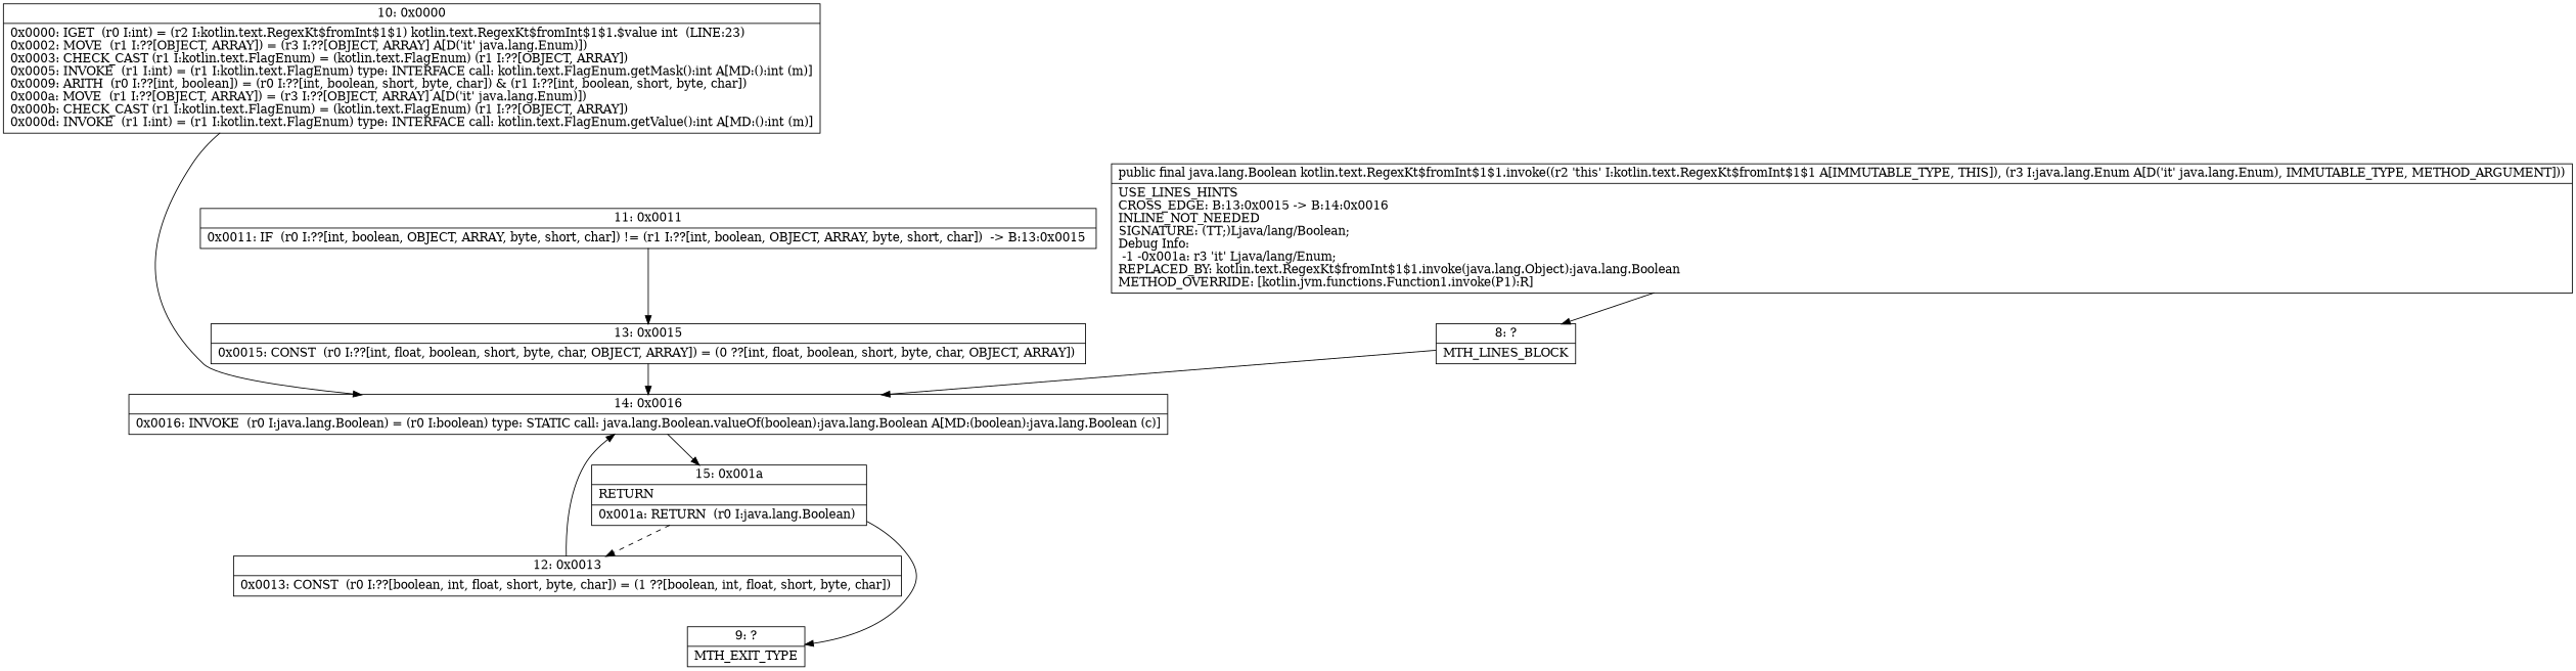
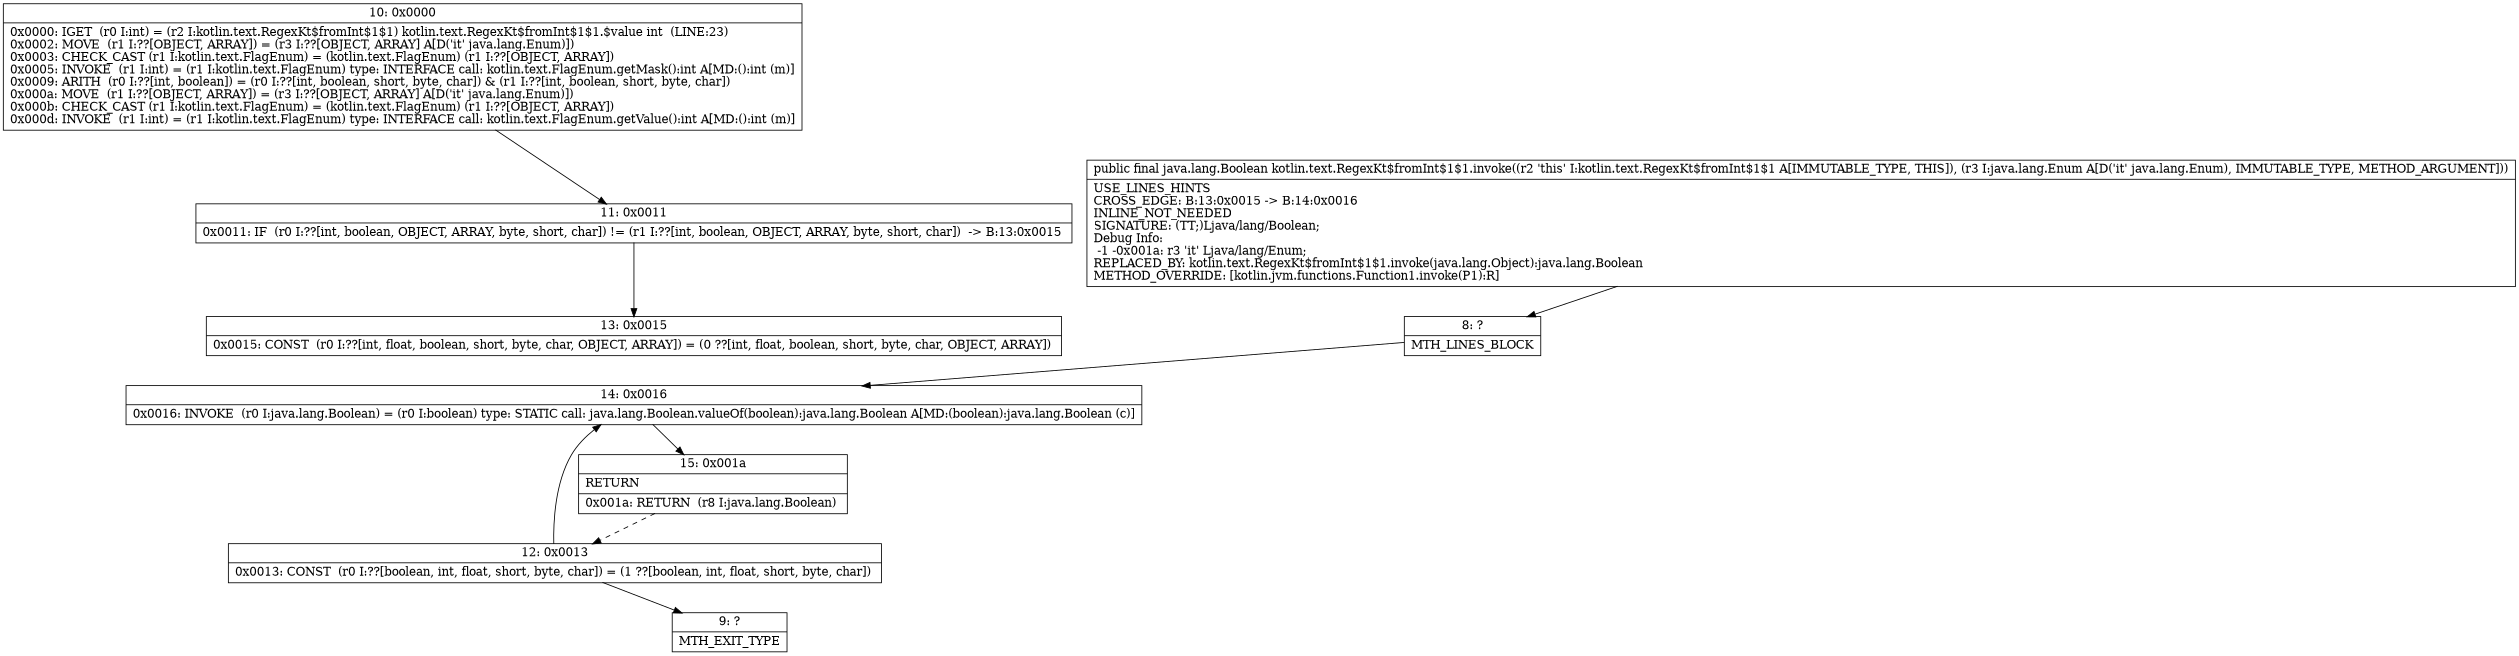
  digraph {
    node [shape=record]
    n1 [label="{8\:\ ?|MTH_LINES_BLOCK\l}"]
    n2 [label="{14\:\ 0x0016|0x0016: INVOKE  (r0 I:java.lang.Boolean) = (r0 I:boolean) type: STATIC call: java.lang.Boolean.valueOf(boolean):java.lang.Boolean A[MD:(boolean):java.lang.Boolean (c)]\l}"]
    n3 [label="{10\:\ 0x0000|0x0000: IGET  (r0 I:int) = (r2 I:kotlin.text.RegexKt$fromInt$1$1) kotlin.text.RegexKt$fromInt$1$1.$value int  (LINE:23)\l0x0002: MOVE  (r1 I:??[OBJECT, ARRAY]) = (r3 I:??[OBJECT, ARRAY] A[D('it' java.lang.Enum)]) \l0x0003: CHECK_CAST (r1 I:kotlin.text.FlagEnum) = (kotlin.text.FlagEnum) (r1 I:??[OBJECT, ARRAY]) \l0x0005: INVOKE  (r1 I:int) = (r1 I:kotlin.text.FlagEnum) type: INTERFACE call: kotlin.text.FlagEnum.getMask():int A[MD:():int (m)]\l0x0009: ARITH  (r0 I:??[int, boolean]) = (r0 I:??[int, boolean, short, byte, char]) & (r1 I:??[int, boolean, short, byte, char]) \l0x000a: MOVE  (r1 I:??[OBJECT, ARRAY]) = (r3 I:??[OBJECT, ARRAY] A[D('it' java.lang.Enum)]) \l0x000b: CHECK_CAST (r1 I:kotlin.text.FlagEnum) = (kotlin.text.FlagEnum) (r1 I:??[OBJECT, ARRAY]) \l0x000d: INVOKE  (r1 I:int) = (r1 I:kotlin.text.FlagEnum) type: INTERFACE call: kotlin.text.FlagEnum.getValue():int A[MD:():int (m)]\l}"]
    n4 [label="{11\:\ 0x0011|0x0011: IF  (r0 I:??[int, boolean, OBJECT, ARRAY, byte, short, char]) != (r1 I:??[int, boolean, OBJECT, ARRAY, byte, short, char])  \-\> B:13:0x0015 \l}"]
    n5 [label="{13\:\ 0x0015|0x0015: CONST  (r0 I:??[int, float, boolean, short, byte, char, OBJECT, ARRAY]) = (0 ??[int, float, boolean, short, byte, char, OBJECT, ARRAY]) \l}"]
    n6 [label="{12\:\ 0x0013|0x0013: CONST  (r0 I:??[boolean, int, float, short, byte, char]) = (1 ??[boolean, int, float, short, byte, char]) \l}"]
-   n7 [label="{15\:\ 0x001a|RETURN\l|0x001a: RETURN  (r0 I:java.lang.Boolean) \l}"]
+   n7 [label="{15\:\ 0x001a|RETURN\l|0x001a: RETURN  (r8 I:java.lang.Boolean) \l}"]
    n8 [label="{9\:\ ?|MTH_EXIT_TYPE\l}"]
    n9 [label="{public final java.lang.Boolean kotlin.text.RegexKt$fromInt$1$1.invoke((r2 'this' I:kotlin.text.RegexKt$fromInt$1$1 A[IMMUTABLE_TYPE, THIS]), (r3 I:java.lang.Enum A[D('it' java.lang.Enum), IMMUTABLE_TYPE, METHOD_ARGUMENT]))  | USE_LINES_HINTS\lCROSS_EDGE: B:13:0x0015 \-\> B:14:0x0016\lINLINE_NOT_NEEDED\lSIGNATURE: (TT;)Ljava\/lang\/Boolean;\lDebug Info:\l  \-1 \-0x001a: r3 'it' Ljava\/lang\/Enum;\lREPLACED_BY: kotlin.text.RegexKt$fromInt$1$1.invoke(java.lang.Object):java.lang.Boolean\lMETHOD_OVERRIDE: [kotlin.jvm.functions.Function1.invoke(P1):R]\l}"]
    n1 -> n2
    n2 -> n7
-   n3 -> n2
+   n3 -> n4
    n4 -> n5
-   n5 -> n2
    n6 -> n2
    n7 -> n6 [style=dashed]
-   n7 -> n8
+   n6 -> n8
    n9 -> n1
  }
